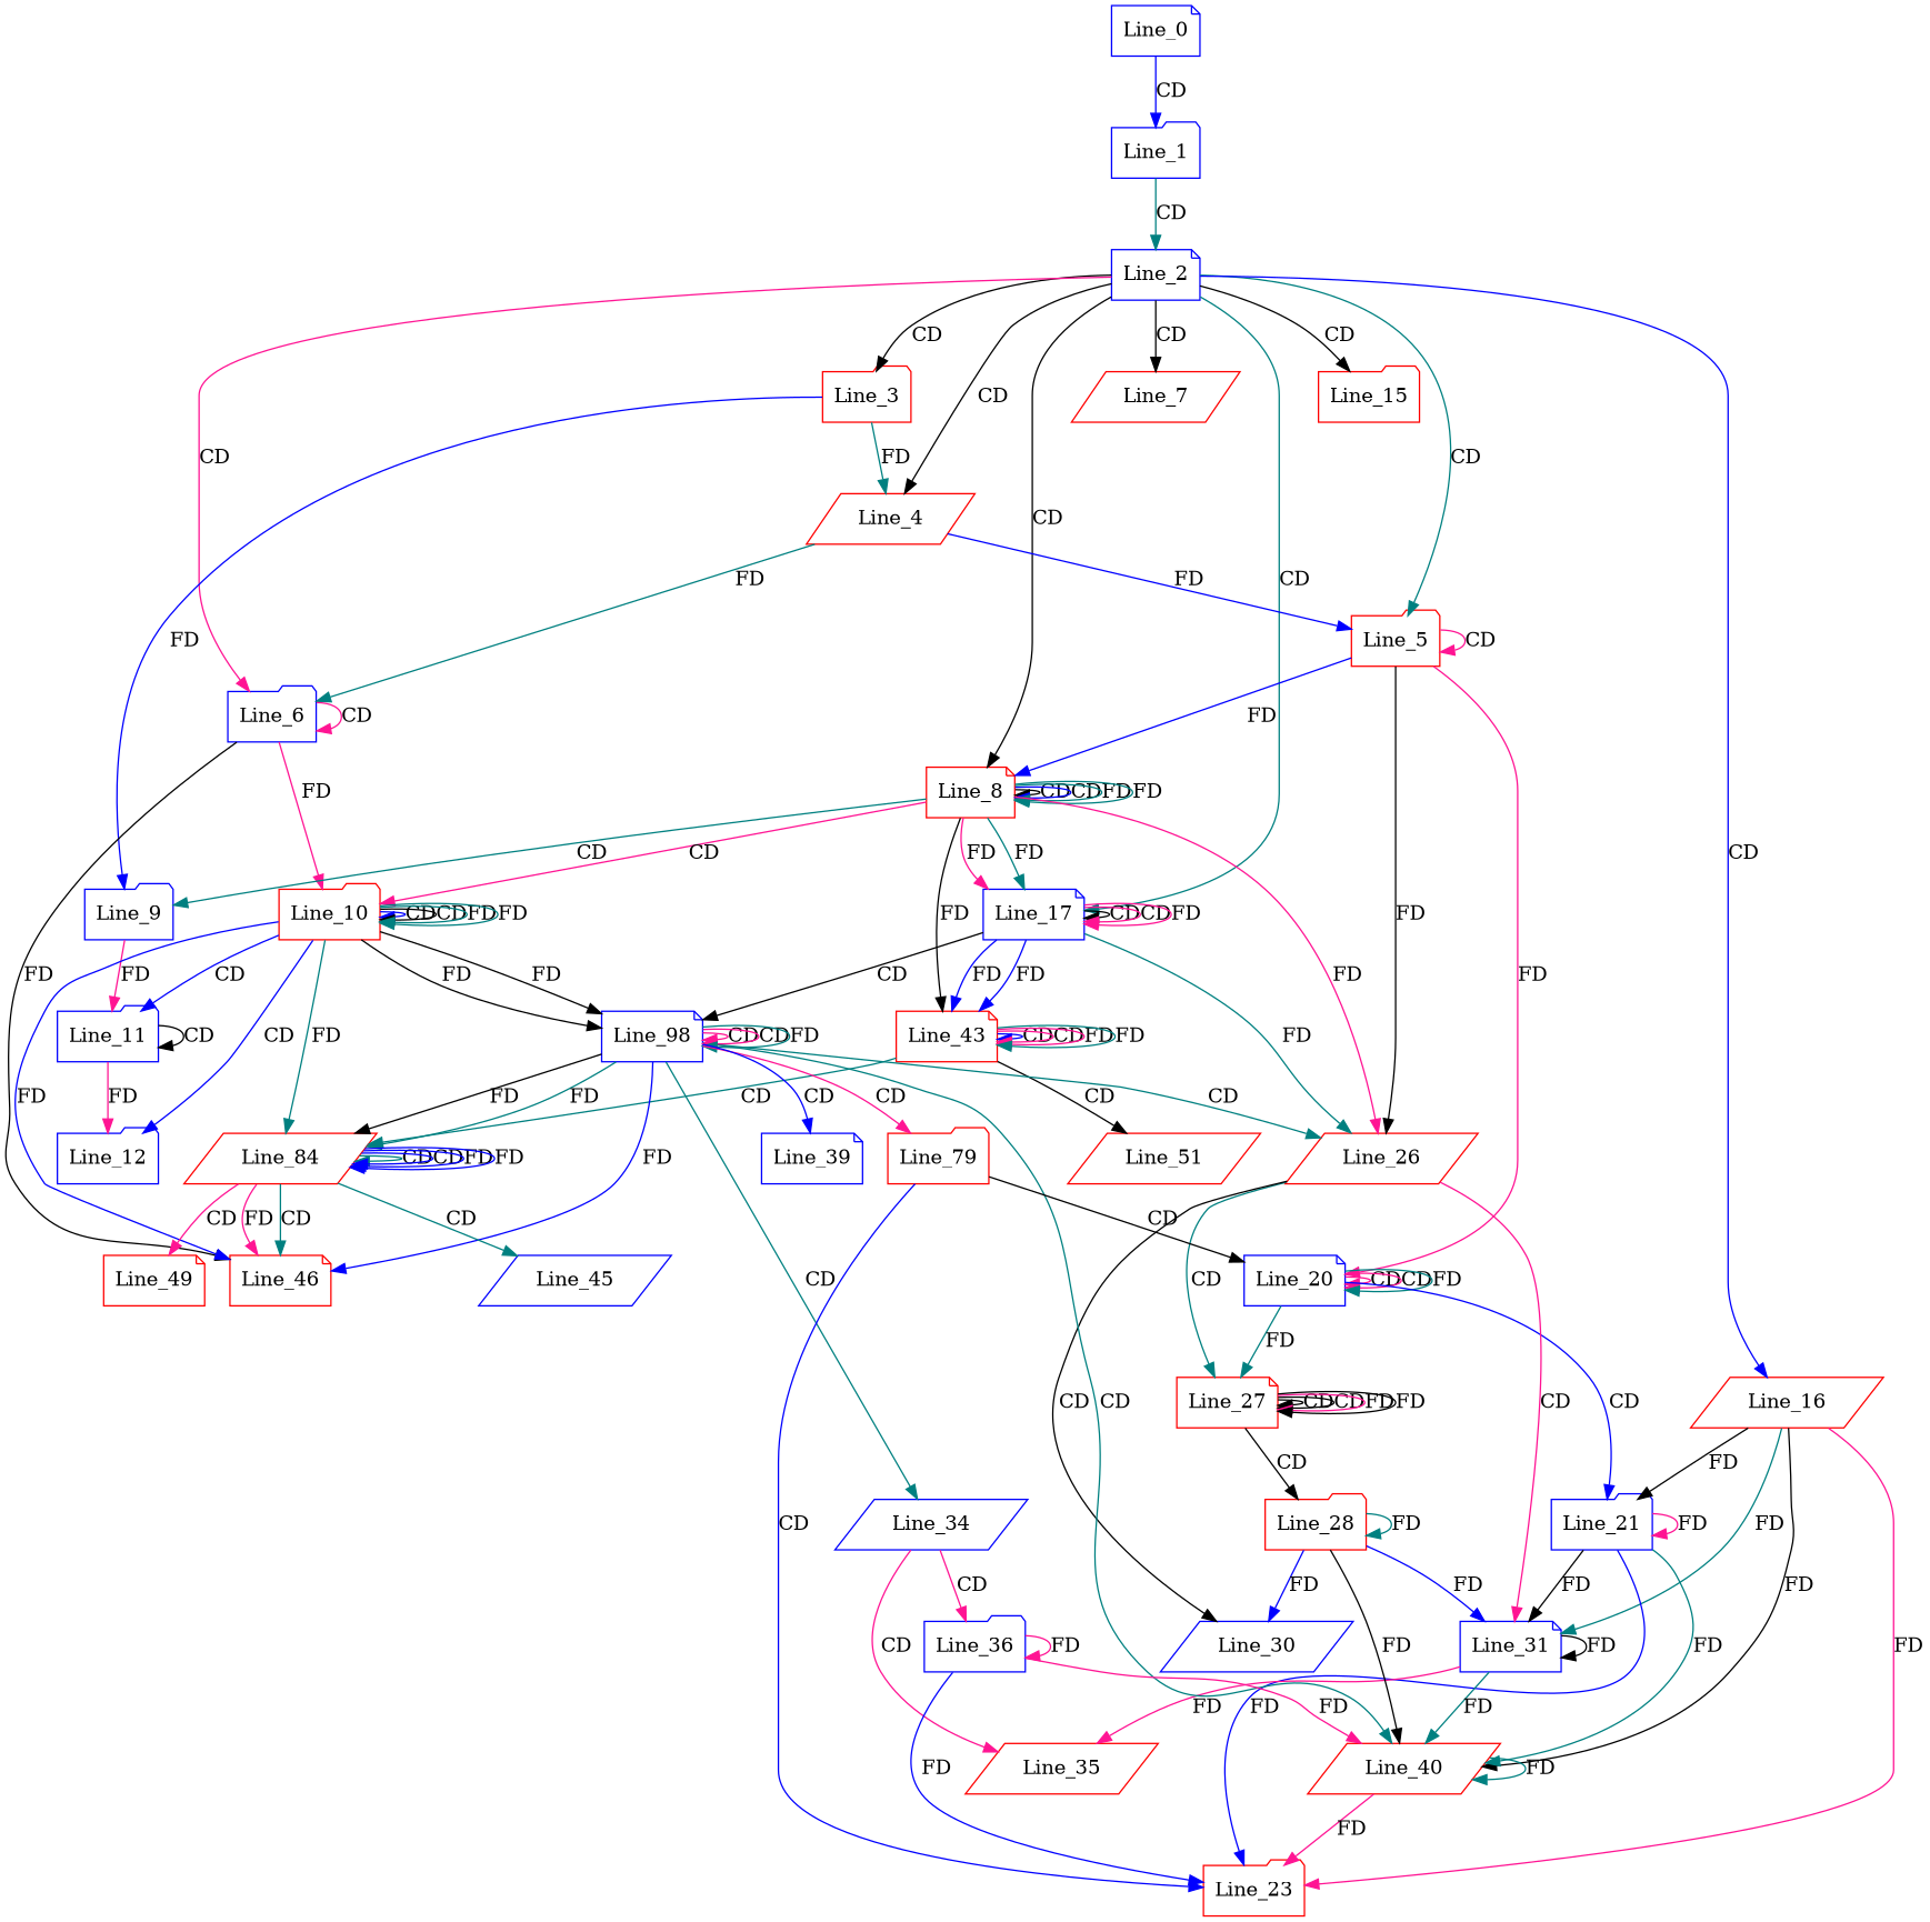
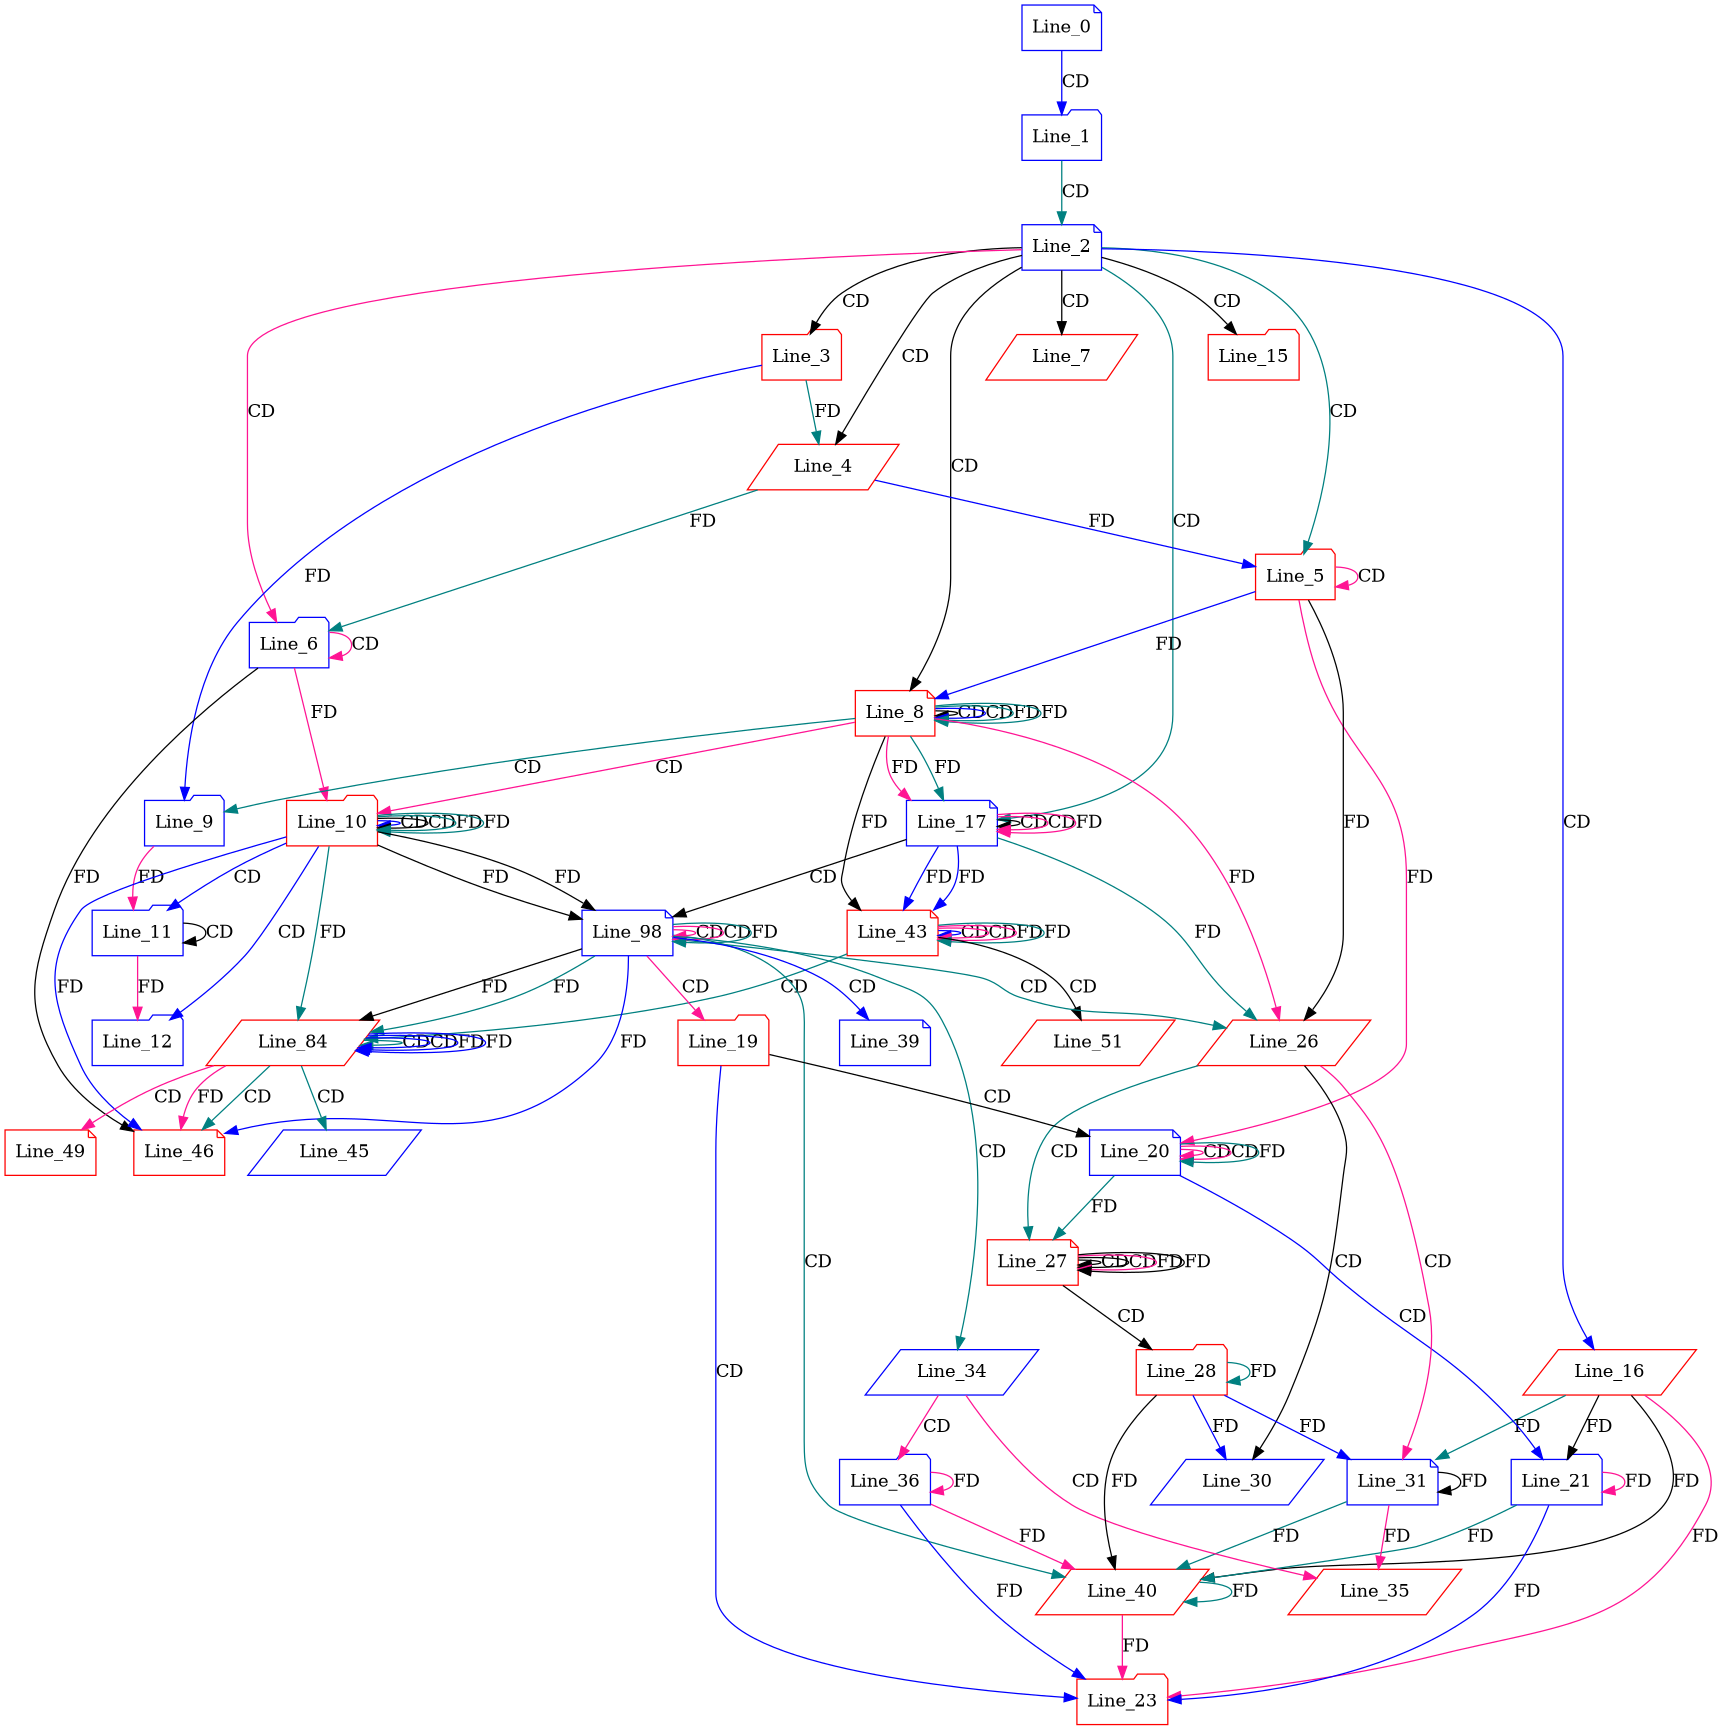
  digraph {
    node [color=red shape=folder]
    edge [color=teal]
    Line_0 [color=blue shape=note]
    Line_1 [color=blue]
    Line_2 [color=blue shape=note]
    Line_3
    Line_4 [shape=parallelogram]
    Line_5
    Line_6 [color=blue]
    Line_7 [shape=parallelogram]
    Line_8 [shape=note]
    Line_15
    Line_16 [shape=parallelogram]
    Line_17 [color=blue shape=note]
    Line_9 [color=blue]
    Line_20 [color=blue shape=note]
    Line_26 [shape=parallelogram]
    Line_10
    Line_46 [shape=note]
    Line_43 [shape=note]
    Line_21 [color=blue]
    Line_23
    Line_31 [color=blue shape=note]
    Line_40 [shape=parallelogram]
    n23 [color=blue label=Line_98 shape=note]
    Line_11 [color=blue]
    Line_27 [shape=note]
    Line_30 [color=blue shape=parallelogram]
    Line_12 [color=blue]
    n28 [label=Line_84 shape=parallelogram]
    Line_51 [shape=parallelogram]
-   Line_19 [label=Line_79]
+   Line_19
    Line_34 [color=blue shape=parallelogram]
    Line_39 [color=blue shape=note]
    Line_45 [color=blue shape=parallelogram]
    Line_49 [shape=note]
    Line_35 [shape=parallelogram]
    Line_36 [color=blue]
    Line_28
    Line_0 -> Line_1 [color=blue label=CD]
    Line_1 -> Line_2 [label=CD]
    Line_2 -> Line_3 [color=black label=CD]
    Line_2 -> Line_4 [color=black label=CD]
    Line_2 -> Line_5 [label=CD]
    Line_2 -> Line_6 [color=deeppink label=CD]
    Line_2 -> Line_7 [color=black label=CD]
    Line_2 -> Line_8 [color=black label=CD]
    Line_2 -> Line_15 [color=black label=CD]
    Line_2 -> Line_16 [color=blue label=CD]
    Line_2 -> Line_17 [label=CD]
    Line_3 -> Line_4 [label=FD]
    Line_3 -> Line_9 [color=blue label=FD]
    Line_4 -> Line_5 [color=blue label=FD]
    Line_4 -> Line_6 [label=FD]
    Line_5 -> Line_5 [color=deeppink label=CD]
    Line_5 -> Line_8 [color=blue label=FD]
    Line_5 -> Line_20 [color=deeppink label=FD]
    Line_5 -> Line_26 [color=black label=FD]
    Line_6 -> Line_6 [color=deeppink label=CD]
    Line_6 -> Line_10 [color=deeppink label=FD]
    Line_6 -> Line_46 [color=black label=FD]
    Line_8 -> Line_8 [color=black label=CD]
    Line_8 -> Line_8 [color=blue label=CD]
    Line_8 -> Line_8 [label=FD]
    Line_8 -> Line_8 [label=FD]
    Line_8 -> Line_17 [label=FD]
    Line_8 -> Line_17 [color=deeppink label=FD]
    Line_8 -> Line_9 [label=CD]
    Line_8 -> Line_26 [color=deeppink label=FD]
    Line_8 -> Line_10 [color=deeppink label=CD]
    Line_8 -> Line_43 [color=black label=FD]
    Line_16 -> Line_21 [color=black label=FD]
    Line_16 -> Line_23 [color=deeppink label=FD]
    Line_16 -> Line_31 [label=FD]
    Line_16 -> Line_40 [color=black label=FD]
    Line_17 -> Line_17 [color=black label=CD]
    Line_17 -> Line_17 [color=deeppink label=CD]
    Line_17 -> Line_17 [color=deeppink label=FD]
    Line_17 -> Line_26 [label=FD]
    Line_17 -> Line_43 [color=blue label=FD]
    Line_17 -> Line_43 [color=blue label=FD]
    Line_17 -> n23 [color=black label=CD]
    Line_9 -> Line_11 [color=deeppink label=FD]
    Line_20 -> Line_20 [color=deeppink label=CD]
    Line_20 -> Line_20 [color=deeppink label=CD]
    Line_20 -> Line_20 [label=FD]
    Line_20 -> Line_21 [color=blue label=CD]
    Line_20 -> Line_27 [label=FD]
    Line_26 -> Line_31 [color=deeppink label=CD]
    Line_26 -> Line_27 [label=CD]
    Line_26 -> Line_30 [color=black label=CD]
    Line_10 -> Line_10 [color=blue label=CD]
    Line_10 -> Line_10 [color=black label=CD]
    Line_10 -> Line_10 [label=FD]
    Line_10 -> Line_10 [label=FD]
    Line_10 -> Line_46 [color=blue label=FD]
    Line_10 -> n23 [color=black label=FD]
    Line_10 -> n23 [color=black label=FD]
    Line_10 -> Line_11 [color=blue label=CD]
    Line_10 -> Line_12 [color=blue label=CD]
    Line_10 -> n28 [label=FD]
    Line_43 -> Line_43 [color=blue label=CD]
    Line_43 -> Line_43 [color=deeppink label=CD]
    Line_43 -> Line_43 [color=deeppink label=FD]
    Line_43 -> Line_43 [label=FD]
    Line_43 -> n28 [label=CD]
    Line_43 -> Line_51 [color=black label=CD]
    Line_21 -> Line_21 [color=deeppink label=FD]
    Line_21 -> Line_23 [color=blue label=FD]
-   Line_21 -> Line_31 [color=black label=FD]
    Line_21 -> Line_40 [label=FD]
    Line_31 -> Line_31 [color=black label=FD]
    Line_31 -> Line_40 [label=FD]
    Line_31 -> Line_35 [color=deeppink label=FD]
    Line_40 -> Line_23 [color=deeppink label=FD]
    Line_40 -> Line_40 [label=FD]
    n23 -> Line_26 [label=CD]
    n23 -> Line_46 [color=blue label=FD]
    n23 -> Line_40 [label=CD]
    n23 -> n23 [color=deeppink label=CD]
    n23 -> n23 [color=deeppink label=CD]
    n23 -> n23 [label=FD]
    n23 -> n28 [color=black label=FD]
    n23 -> n28 [label=FD]
    n23 -> Line_19 [color=deeppink label=CD]
    n23 -> Line_34 [label=CD]
    n23 -> Line_39 [color=blue label=CD]
    Line_11 -> Line_11 [color=black label=CD]
    Line_11 -> Line_12 [color=deeppink label=FD]
    Line_27 -> Line_27 [color=black label=CD]
    Line_27 -> Line_27 [color=black label=CD]
    Line_27 -> Line_27 [color=deeppink label=FD]
    Line_27 -> Line_27 [color=black label=FD]
    Line_27 -> Line_28 [color=black label=CD]
    n28 -> Line_46 [label=CD]
    n28 -> Line_46 [color=deeppink label=FD]
    n28 -> n28 [label=CD]
    n28 -> n28 [color=blue label=CD]
    n28 -> n28 [color=blue label=FD]
    n28 -> n28 [color=blue label=FD]
    n28 -> Line_45 [label=CD]
    n28 -> Line_49 [color=deeppink label=CD]
    Line_19 -> Line_20 [color=black label=CD]
    Line_19 -> Line_23 [color=blue label=CD]
    Line_34 -> Line_35 [color=deeppink label=CD]
    Line_34 -> Line_36 [color=deeppink label=CD]
    Line_36 -> Line_23 [color=blue label=FD]
    Line_36 -> Line_40 [color=deeppink label=FD]
    Line_36 -> Line_36 [color=deeppink label=FD]
    Line_28 -> Line_31 [color=blue label=FD]
    Line_28 -> Line_40 [color=black label=FD]
    Line_28 -> Line_30 [color=blue label=FD]
    Line_28 -> Line_28 [label=FD]
  }
